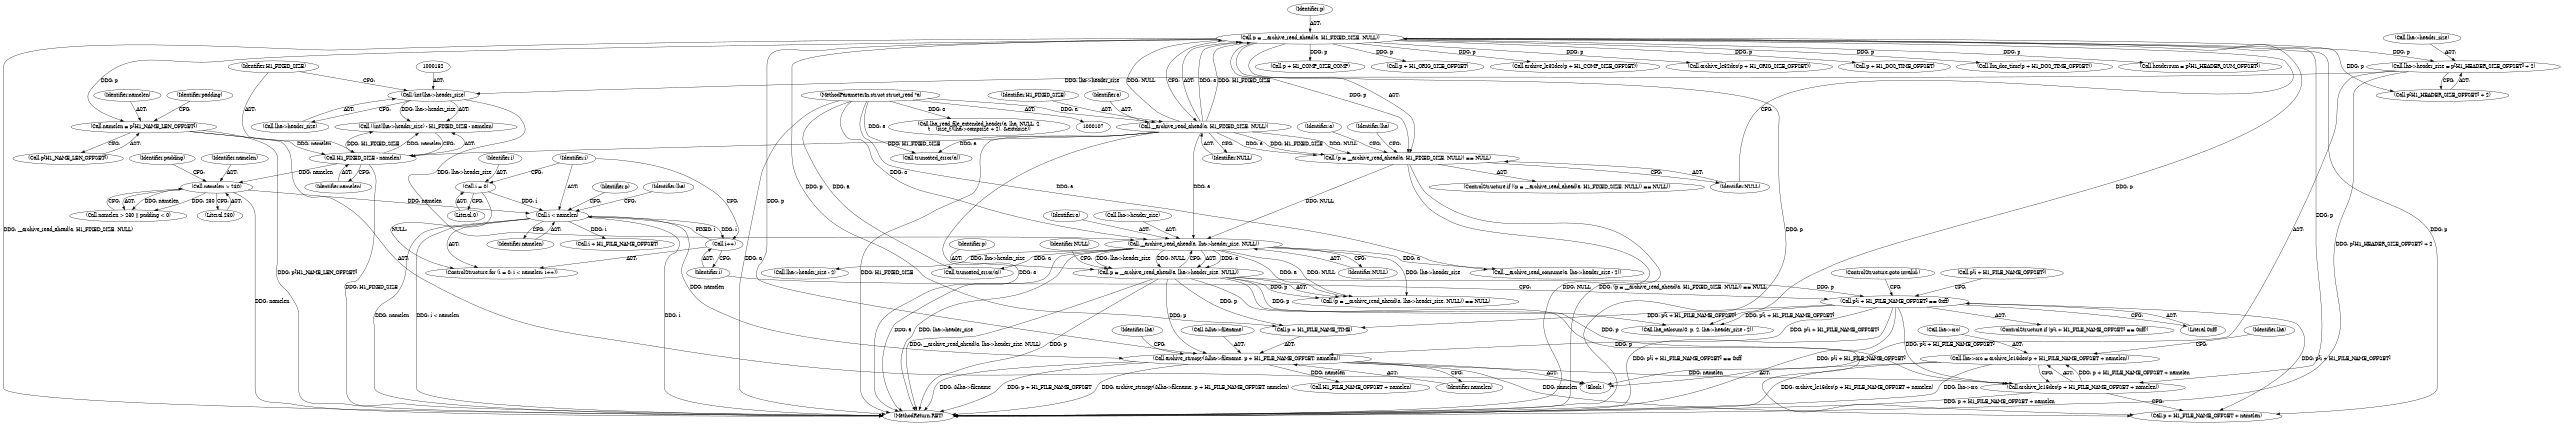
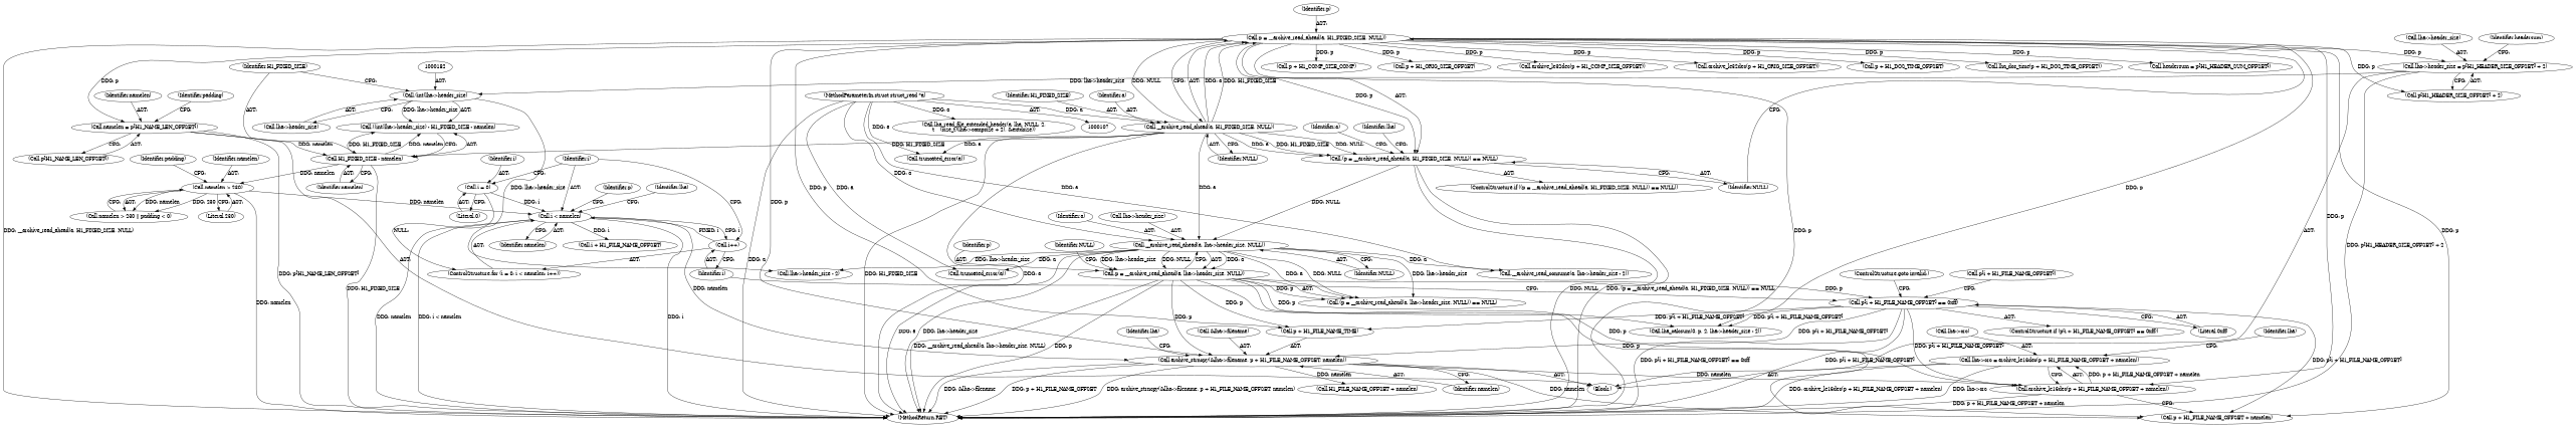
  digraph {
    n1 [label="(Call,lha->crc = archive_le16dec(p + H1_FILE_NAME_OFFSET + namelen))"]
    n2 [label="(Call,archive_le16dec(p + H1_FILE_NAME_OFFSET + namelen))"]
    n3 [label="(Block,)"]
    n4 [label="(MethodReturn,RET)"]
    n5 [label="(Call,p + H1_FILE_NAME_OFFSET + namelen)"]
    n6 [label="(Call,p[i + H1_FILE_NAME_OFFSET] == 0xff)"]
    n7 [label="(Call,archive_strncpy(&lha->filename, p + H1_FILE_NAME_OFFSET, namelen))"]
    n8 [label="(Call,lha_calcsum(0, p, 2, lha->header_size - 2))"]
    n9 [label="(ControlStructure,if (p[i + H1_FILE_NAME_OFFSET] == 0xff))"]
    n10 [label="(Literal,0xff)"]
    n11 [label="(Call,p + H1_FILE_NAME_TIME)"]
    n12 [label="(Identifier,namelen)"]
    n13 [label="(Call,H1_FILE_NAME_OFFSET + namelen)"]
    n14 [label="(Call,p = __archive_read_ahead(a, lha->header_size, NULL))"]
    n15 [label="(Call,__archive_read_ahead(a, lha->header_size, NULL))"]
    n16 [label="(Call,(p = __archive_read_ahead(a, lha->header_size, NULL)) == NULL)"]
    n17 [label="(Call,lha->header_size - 2)"]
    n18 [label="(Call,__archive_read_consume(a, lha->header_size - 2))"]
    n19 [label="(Identifier,NULL)"]
    n20 [label="(Call,truncated_error(a))"]
    n21 [label="(Call,__archive_read_ahead(a, H1_FIXED_SIZE, NULL))"]
    n22 [label="(Call,p = __archive_read_ahead(a, H1_FIXED_SIZE, NULL))"]
    n23 [label="(Call,(p = __archive_read_ahead(a, H1_FIXED_SIZE, NULL)) == NULL)"]
    n24 [label="(Call,H1_FIXED_SIZE - namelen)"]
    n25 [label="(Call,truncated_error(a))"]
    n26 [label="(Identifier,NULL)"]
    n27 [label="(Call,lha->header_size = p[H1_HEADER_SIZE_OFFSET] + 2)"]
    n28 [label="(Call,p[H1_HEADER_SIZE_OFFSET] + 2)"]
    n29 [label="(Call,namelen = p[H1_NAME_LEN_OFFSET])"]
    n30 [label="(Call,p + H1_COMP_SIZE_COMP)"]
    n31 [label="(Call,p + H1_ORIG_SIZE_OFFSET)"]
    n32 [label="(Call,archive_le32dec(p + H1_COMP_SIZE_OFFSET))"]
    n33 [label="(Call,archive_le32dec(p + H1_ORIG_SIZE_OFFSET))"]
    n34 [label="(Call,p + H1_DOS_TIME_OFFSET)"]
    n35 [label="(Call,lha_dos_time(p + H1_DOS_TIME_OFFSET))"]
    n36 [label="(Call,headersum = p[H1_HEADER_SUM_OFFSET])"]
    n37 [label="(ControlStructure,if ((p = __archive_read_ahead(a, H1_FIXED_SIZE, NULL)) == NULL))"]
    n38 [label="(Identifier,NULL)"]
    n39 [label="(Call,((int)lha->header_size) - H1_FIXED_SIZE - namelen)"]
    n40 [label="(Call,namelen > 230)"]
    n41 [label="(Identifier,namelen)"]
    n42 [label="(MethodParameterIn,struct struct_read *a)"]
    n43 [label="(Call,lha_read_file_extended_header(a, lha, NULL, 2,\n\t    (size_t)(lha->compsize + 2), &extdsize))"]
    1000107
    n45 [label="(Call,(int)lha->header_size)"]
    n46 [label="(Call,lha->header_size)"]
    n47 [label="(Call,p[H1_NAME_LEN_OFFSET])"]
    n48 [label="(Call,i < namelen)"]
    n49 [label="(Call,i++)"]
    n50 [label="(Call,i + H1_FILE_NAME_OFFSET)"]
    n51 [label="(ControlStructure,for (i = 0; i < namelen; i++))"]
    n52 [label="(Identifier,namelen)"]
    n53 [label="(Identifier,i)"]
    n54 [label="(Call,i = 0)"]
    n55 [label="(Literal,0)"]
    n56 [label="(Literal,230)"]
    n57 [label="(Call,namelen > 230 || padding < 0)"]
    n58 [label="(Identifier,padding)"]
    n59 [label="(Identifier,lha)"]
    n60 [label="(Call,lha->header_size)"]
    n61 [label="(Identifier,a)"]
    n62 [label="(Identifier,H1_FIXED_SIZE)"]
    n63 [label="(Identifier,namelen)"]
    n64 [label="(Call,&lha->filename)"]
    n65 [label="(Identifier,namelen)"]
    n66 [label="(Identifier,lha)"]
    n67 [label="(ControlStructure,goto invalid;)"]
    n68 [label="(Identifier,a)"]
+   n69 [label="(Identifier,headersum)"]
    n70 [label="(Identifier,a)"]
    n71 [label="(Identifier,H1_FIXED_SIZE)"]
    n72 [label="(Identifier,p)"]
    n73 [label="(Identifier,p)"]
    n74 [label="(Identifier,p)"]
    n75 [label="(Call,lha->crc)"]
    n76 [label="(Identifier,i)"]
    n77 [label="(Identifier,lha)"]
    n78 [label="(Call,lha->header_size)"]
    n79 [label="(Identifier,i)"]
    n80 [label="(Identifier,lha)"]
    n81 [label="(Call,p[i + H1_FILE_NAME_OFFSET])"]
    n82 [label="(Identifier,NULL)"]
    n83 [label="(Identifier,padding)"]
    1000182
    n1 -> n2 [label="CFG: "]
    n1 -> n3 [label="AST: "]
    n1 -> n4 [label="DDG: archive_le16dec(p + H1_FILE_NAME_OFFSET + namelen)"]
    n1 -> n4 [label="DDG: lha->crc"]
    n2 -> n1 [label="AST: "]
    n2 -> n1 [label="DDG: p + H1_FILE_NAME_OFFSET + namelen"]
    n2 -> n4 [label="DDG: p + H1_FILE_NAME_OFFSET + namelen"]
    n2 -> n5 [label="CFG: "]
    n6 -> n2 [label="DDG: p[i + H1_FILE_NAME_OFFSET]"]
    n6 -> n4 [label="DDG: p[i + H1_FILE_NAME_OFFSET] == 0xff"]
    n6 -> n4 [label="DDG: p[i + H1_FILE_NAME_OFFSET]"]
    n6 -> n5 [label="DDG: p[i + H1_FILE_NAME_OFFSET]"]
    n6 -> n7 [label="DDG: p[i + H1_FILE_NAME_OFFSET]"]
    n6 -> n8 [label="DDG: p[i + H1_FILE_NAME_OFFSET]"]
    n6 -> n9 [label="AST: "]
    n6 -> n10 [label="CFG: "]
    n6 -> n11 [label="DDG: p[i + H1_FILE_NAME_OFFSET]"]
    n7 -> n2 [label="DDG: namelen"]
    n7 -> n3 [label="AST: "]
    n7 -> n4 [label="DDG: p + H1_FILE_NAME_OFFSET"]
    n7 -> n4 [label="DDG: archive_strncpy(&lha->filename, p + H1_FILE_NAME_OFFSET, namelen)"]
    n7 -> n4 [label="DDG: &lha->filename"]
    n7 -> n5 [label="DDG: namelen"]
    n7 -> n12 [label="CFG: "]
    n7 -> n13 [label="DDG: namelen"]
    n10 -> n6 [label="AST: "]
    n11 -> n7 [label="AST: "]
    n12 -> n7 [label="AST: "]
    n14 -> n2 [label="DDG: p"]
    n14 -> n4 [label="DDG: p"]
    n14 -> n4 [label="DDG: __archive_read_ahead(a, lha->header_size, NULL)"]
    n14 -> n5 [label="DDG: p"]
    n14 -> n6 [label="DDG: p"]
    n14 -> n7 [label="DDG: p"]
    n14 -> n8 [label="DDG: p"]
    n14 -> n11 [label="DDG: p"]
    n14 -> n15 [label="CFG: "]
    n14 -> n16 [label="AST: "]
    n14 -> n16 [label="DDG: p"]
    n15 -> n4 [label="DDG: a"]
    n15 -> n4 [label="DDG: lha->header_size"]
    n15 -> n14 [label="AST: "]
    n15 -> n14 [label="DDG: a"]
    n15 -> n14 [label="DDG: lha->header_size"]
    n15 -> n14 [label="DDG: NULL"]
    n15 -> n16 [label="DDG: a"]
    n15 -> n16 [label="DDG: lha->header_size"]
    n15 -> n16 [label="DDG: NULL"]
    n15 -> n17 [label="DDG: lha->header_size"]
    n15 -> n18 [label="DDG: a"]
    n15 -> n19 [label="CFG: "]
    n15 -> n20 [label="DDG: a"]
    n19 -> n15 [label="AST: "]
    n21 -> n4 [label="DDG: H1_FIXED_SIZE"]
    n21 -> n4 [label="DDG: a"]
    n21 -> n15 [label="DDG: a"]
    n21 -> n22 [label="AST: "]
    n21 -> n22 [label="DDG: a"]
    n21 -> n22 [label="DDG: H1_FIXED_SIZE"]
    n21 -> n22 [label="DDG: NULL"]
    n21 -> n23 [label="DDG: a"]
    n21 -> n23 [label="DDG: H1_FIXED_SIZE"]
    n21 -> n23 [label="DDG: NULL"]
    n21 -> n24 [label="DDG: H1_FIXED_SIZE"]
    n21 -> n25 [label="DDG: a"]
    n21 -> n26 [label="CFG: "]
    n22 -> n2 [label="DDG: p"]
    n22 -> n4 [label="DDG: p"]
    n22 -> n4 [label="DDG: __archive_read_ahead(a, H1_FIXED_SIZE, NULL)"]
    n22 -> n5 [label="DDG: p"]
    n22 -> n7 [label="DDG: p"]
    n22 -> n8 [label="DDG: p"]
    n22 -> n11 [label="DDG: p"]
    n22 -> n21 [label="CFG: "]
    n22 -> n23 [label="AST: "]
    n22 -> n23 [label="DDG: p"]
    n22 -> n27 [label="DDG: p"]
    n22 -> n28 [label="DDG: p"]
    n22 -> n29 [label="DDG: p"]
    n22 -> n30 [label="DDG: p"]
    n22 -> n31 [label="DDG: p"]
    n22 -> n32 [label="DDG: p"]
    n22 -> n33 [label="DDG: p"]
    n22 -> n34 [label="DDG: p"]
    n22 -> n35 [label="DDG: p"]
    n22 -> n36 [label="DDG: p"]
    n23 -> n4 [label="DDG: (p = __archive_read_ahead(a, H1_FIXED_SIZE, NULL)) == NULL"]
    n23 -> n4 [label="DDG: NULL"]
    n23 -> n15 [label="DDG: NULL"]
    n23 -> n37 [label="AST: "]
    n23 -> n38 [label="CFG: "]
    n24 -> n4 [label="DDG: H1_FIXED_SIZE"]
    n24 -> n39 [label="AST: "]
    n24 -> n39 [label="DDG: H1_FIXED_SIZE"]
    n24 -> n39 [label="DDG: namelen"]
    n24 -> n40 [label="DDG: namelen"]
    n24 -> n41 [label="CFG: "]
    n26 -> n21 [label="AST: "]
    n27 -> n3 [label="AST: "]
    n27 -> n4 [label="DDG: p[H1_HEADER_SIZE_OFFSET] + 2"]
    n27 -> n28 [label="CFG: "]
    n27 -> n45 [label="DDG: lha->header_size"]
    n28 -> n27 [label="AST: "]
    n29 -> n3 [label="AST: "]
    n29 -> n4 [label="DDG: p[H1_NAME_LEN_OFFSET]"]
    n29 -> n24 [label="DDG: namelen"]
    n29 -> n47 [label="CFG: "]
    n38 -> n22 [label="CFG: "]
    n38 -> n23 [label="AST: "]
    n39 -> n24 [label="CFG: "]
    n40 -> n4 [label="DDG: namelen"]
    n40 -> n48 [label="DDG: namelen"]
    n40 -> n56 [label="CFG: "]
    n40 -> n57 [label="AST: "]
    n40 -> n57 [label="DDG: namelen"]
    n40 -> n57 [label="DDG: 230"]
    n41 -> n24 [label="AST: "]
    n42 -> n4 [label="DDG: a"]
    n42 -> n15 [label="DDG: a"]
    n42 -> n18 [label="DDG: a"]
    n42 -> n20 [label="DDG: a"]
    n42 -> n21 [label="DDG: a"]
    n42 -> n25 [label="DDG: a"]
    n42 -> n43 [label="DDG: a"]
    n42 -> 1000107 [label="AST: "]
-   n45 -> n15 [label="DDG: lha->header_size"]
+   n45 -> n17 [label="DDG: lha->header_size"]
    n45 -> n39 [label="AST: "]
    n45 -> n39 [label="DDG: lha->header_size"]
    n45 -> n46 [label="CFG: "]
    n46 -> n45 [label="AST: "]
    n47 -> n29 [label="AST: "]
    n48 -> n4 [label="DDG: i < namelen"]
    n48 -> n4 [label="DDG: i"]
    n48 -> n4 [label="DDG: namelen"]
    n48 -> n7 [label="DDG: namelen"]
-   n48 -> n49 [label="DDG: i"]
+   n48 -> n49 [label="CFG: i"]
    n48 -> n50 [label="DDG: i"]
-   n48 -> n51 [label="AST: "]
+   n51 -> n48 [label="AST: "]
    n48 -> n52 [label="CFG: "]
    n49 -> n48 [label="FIXED: i"]
    n49 -> n51 [label="AST: "]
    n49 -> n53 [label="CFG: "]
    n52 -> n48 [label="AST: "]
    n53 -> n6 [label="CFG: "]
    n53 -> n49 [label="AST: "]
    n54 -> n48 [label="DDG: i"]
    n54 -> n51 [label="NULL: "]
    n54 -> n55 [label="CFG: "]
    n55 -> n54 [label="AST: "]
    n56 -> n40 [label="AST: "]
    n57 -> n40 [label="CFG: "]
    n58 -> n40 [label="CFG: "]
    n59 -> n7 [label="CFG: "]
    n60 -> n27 [label="AST: "]
    n61 -> n15 [label="AST: "]
    n62 -> n21 [label="AST: "]
    n63 -> n40 [label="AST: "]
    n64 -> n7 [label="AST: "]
    n65 -> n29 [label="AST: "]
    n66 -> n1 [label="CFG: "]
    n67 -> n6 [label="CFG: "]
    n68 -> n23 [label="CFG: "]
+   n69 -> n27 [label="CFG: "]
    n70 -> n21 [label="AST: "]
    n71 -> n24 [label="AST: "]
    n71 -> n45 [label="CFG: "]
    n72 -> n22 [label="AST: "]
    n73 -> n48 [label="CFG: "]
    n74 -> n14 [label="AST: "]
    n75 -> n1 [label="AST: "]
    n76 -> n54 [label="AST: "]
    n77 -> n23 [label="CFG: "]
    n78 -> n15 [label="AST: "]
    n79 -> n48 [label="AST: "]
    n79 -> n49 [label="CFG: "]
    n79 -> n54 [label="CFG: "]
    n80 -> n48 [label="CFG: "]
    n81 -> n6 [label="CFG: "]
    n82 -> n14 [label="CFG: "]
    n83 -> n29 [label="CFG: "]
    1000182 -> n45 [label="AST: "]
  }
